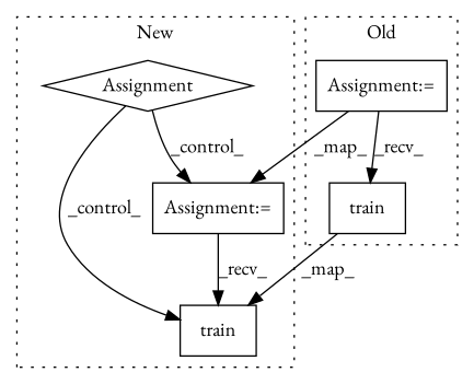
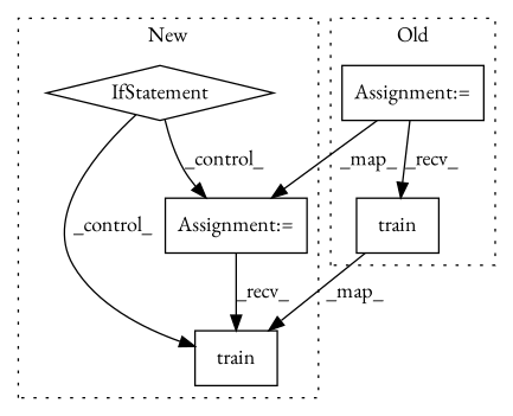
  digraph {
    fontname="EB Garamond"
    node [a=32 l=7 shape=box fontname="EB Garamond"]
    edge [fontname="EB Garamond"]
    n1 [label=train s=2361]
    n2 [a=7 l=1 label="Assignment:=" s=2029]
    n3 [label=train s=2747]
    n4 [a=7 l=1 label="Assignment:=" s=2407]
-   n5 [a=25 l="4,2" label=Assignment s="2377,2388" shape=diamond]
+   n5 [a=25 l="4,2" label=IfStatement s="2377,2388" shape=diamond]
    subgraph cluster_1 {
      label=Old
      style=dotted
      n1
      n2
    }
    subgraph cluster_2 {
      label=New
      style=dotted
      n3
      n4
      n5
    }
    n1 -> n3 [label=_map_]
    n2 -> n1 [label=_recv_]
    n2 -> n4 [label=_map_]
    n4 -> n3 [label=_recv_]
    n5 -> n3 [label=_control_]
    n5 -> n4 [label=_control_]
  }
